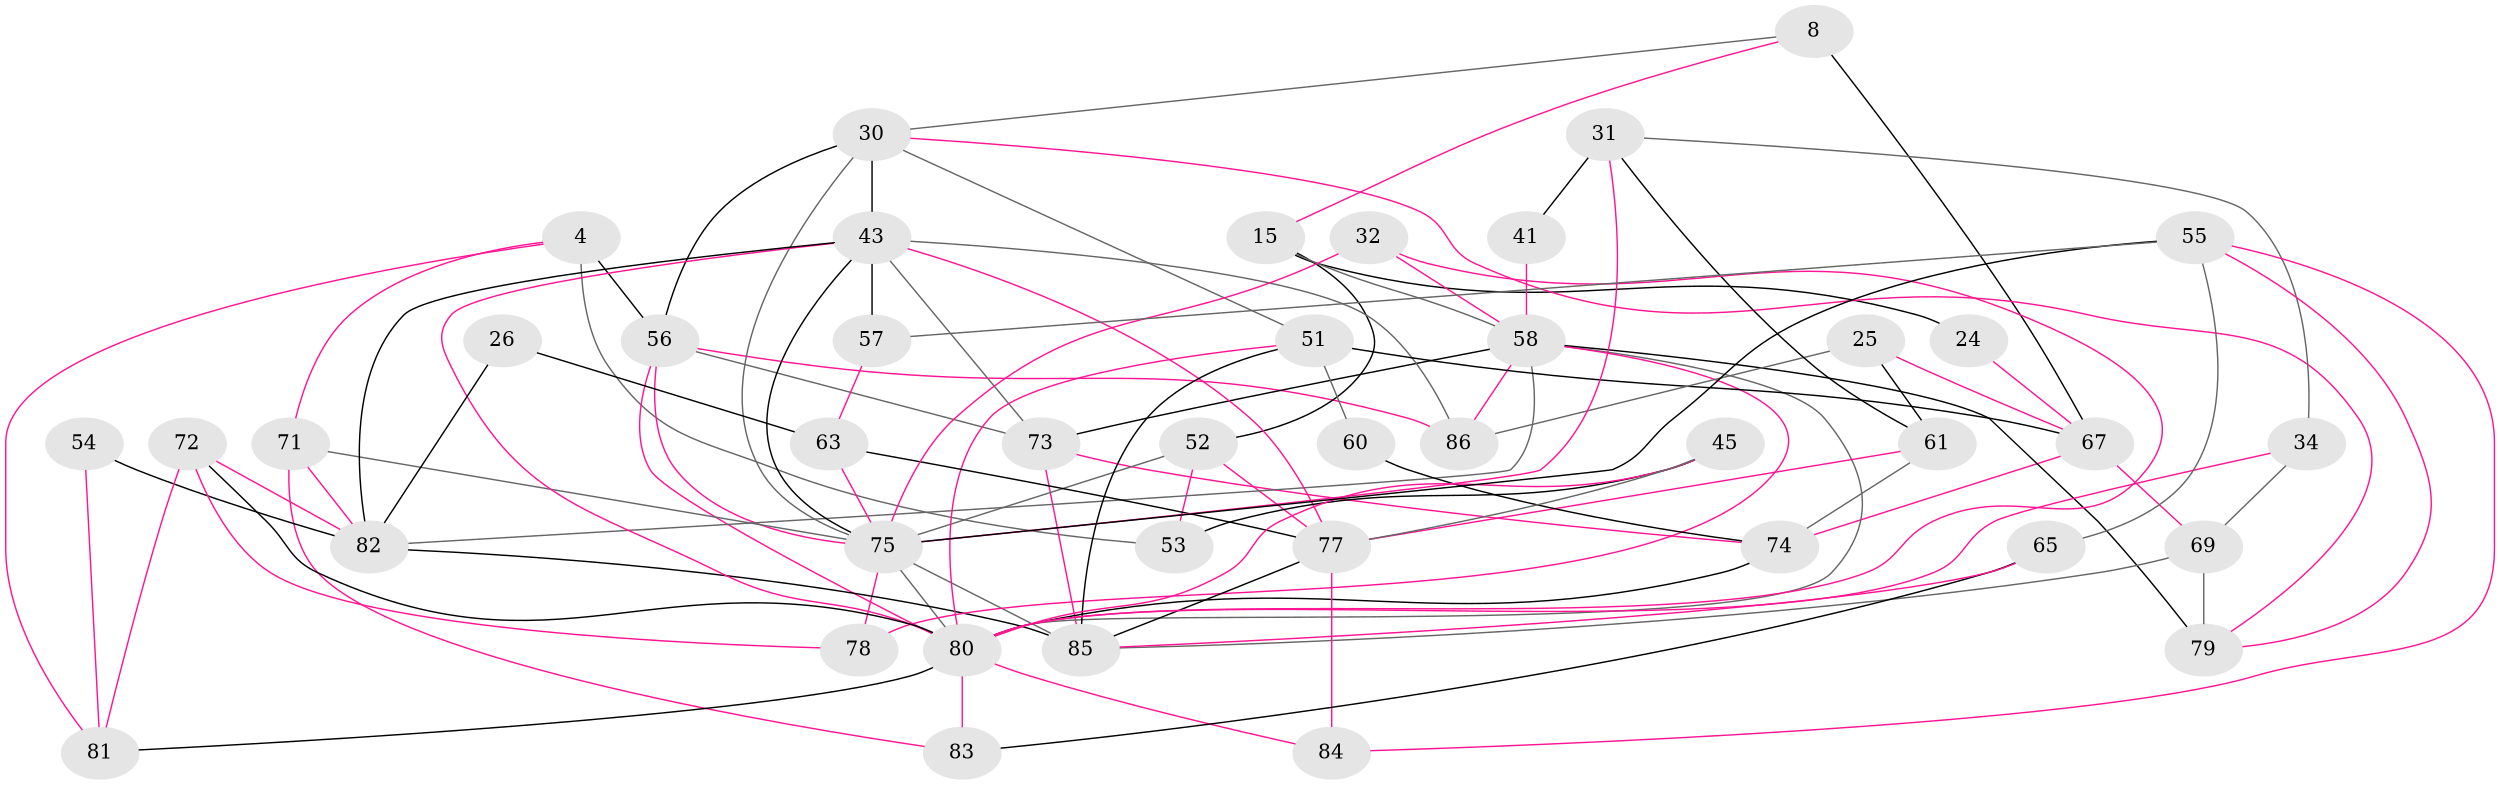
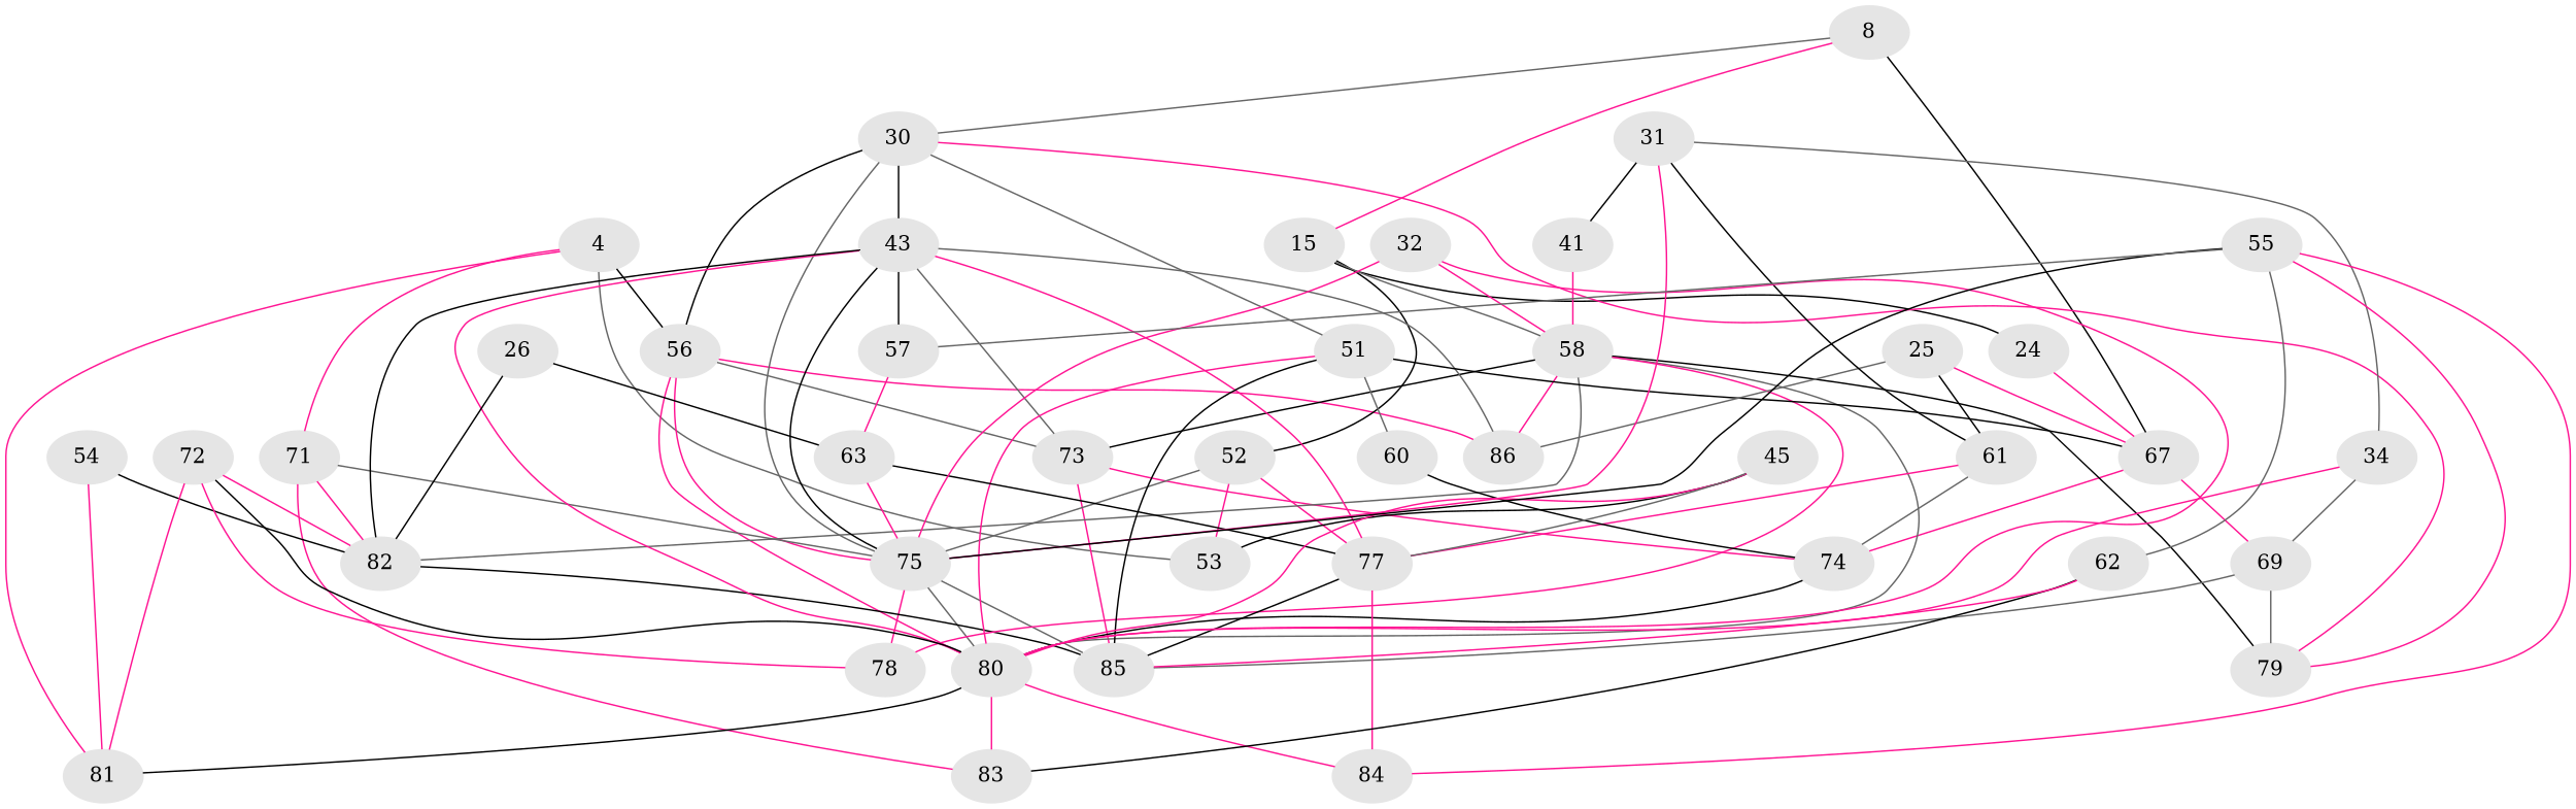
  graph {
    node [color=gray90 style=filled]
    edge [color=deeppink]
    53 [super="+39"]
    4
    56 [super="+19+50"]
    71 [super="+11"]
    81
    86 [super="+64"]
    75 [super="+49+66+47"]
    80 [super="+76"]
    73 [super="+21+29"]
    82 [super="+3+70"]
    83
    8 [super="+7"]
    15
    30 [super="+16"]
    67 [super="+1"]
    24
    52
    58 [super="+33+44"]
    43 [super="+12+36+35"]
    51
    79
    69 [super="+37"]
    74
    77 [super="+5"]
    78 [super="+46"]
    25
    61 [super="+9"]
    26
    63
    85 [super="+59+68"]
    57
    60
    31
    34
    41
    32
    84
    45 [super="+22"]
    54
    55 [super="+2"]
-   62 [label=65]
+   62
    72 [super="+27"]
    4 -- 53 [color=gray40 weight=2]
    4 -- 56 [color=black weight=3]
    4 -- 71 [weight=2]
    4 -- 81
    56 -- 86 [weight=2]
    56 -- 75 [weight=3]
    56 -- 80
    56 -- 73 [color=gray40]
    71 -- 75 [color=gray40 weight=2]
    71 -- 82
    71 -- 83
    75 -- 80 [color=gray40 weight=3]
    75 -- 78 [weight=2]
    75 -- 85 [color=gray40 weight=3]
    80 -- 81 [color=black]
    80 -- 83
    80 -- 84
    73 -- 74
    73 -- 85
    82 -- 85 [color=black weight=2]
    8 -- 15
    8 -- 30 [color=gray40]
    8 -- 67 [color=black weight=2]
    15 -- 24 [color=black]
    15 -- 52 [color=black]
    15 -- 58 [color=gray40]
    30 -- 56 [color=black weight=2]
    30 -- 75 [color=gray40]
    30 -- 43 [color=black weight=2]
    30 -- 51 [color=gray40]
    30 -- 79
    67 -- 69
    67 -- 74
    24 -- 67
    52 -- 53
    52 -- 75 [color=gray40]
    52 -- 77
    58 -- 86 [weight=3]
    58 -- 80 [color=gray40]
    58 -- 73 [color=black]
    58 -- 82 [color=gray40 weight=2]
    58 -- 79 [color=black weight=2]
    58 -- 78 [weight=2]
    43 -- 86 [color=gray40]
    43 -- 75 [color=black]
    43 -- 80 [weight=2]
    43 -- 73 [color=gray40]
    43 -- 82 [color=black]
    43 -- 77 [weight=2]
    43 -- 57 [color=black]
    51 -- 80
    51 -- 67 [color=black]
    51 -- 85 [color=black]
    51 -- 60 [color=gray40]
    69 -- 79 [color=gray40]
    69 -- 85 [color=gray40 weight=2]
    74 -- 80 [color=black]
    77 -- 85 [color=black weight=2]
    77 -- 84
    25 -- 86 [color=gray40]
    25 -- 67
    25 -- 61 [color=black]
    61 -- 74 [color=gray40]
    61 -- 77
    26 -- 82 [color=black]
    26 -- 63 [color=black]
    63 -- 75
    63 -- 77 [color=black]
    57 -- 63
    60 -- 74 [color=black]
    31 -- 75 [weight=2]
    31 -- 61 [color=black]
    31 -- 34 [color=gray40]
    31 -- 41 [color=black]
    34 -- 80
    34 -- 69 [color=gray40]
    41 -- 58
    32 -- 75
    32 -- 80
    32 -- 58 [weight=3]
    45 -- 53 [color=black]
    45 -- 80
    45 -- 77 [color=gray40]
    54 -- 81
    54 -- 82 [color=black]
    55 -- 75 [color=black weight=2]
    55 -- 79
    55 -- 57 [color=gray40]
    55 -- 84
    55 -- 62 [color=gray40]
    62 -- 83 [color=black]
    62 -- 85
    72 -- 81
    72 -- 80 [color=black]
    72 -- 82
    72 -- 78 [weight=2]
  }
